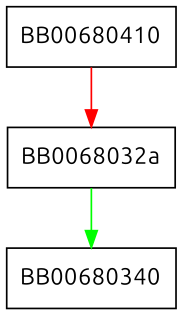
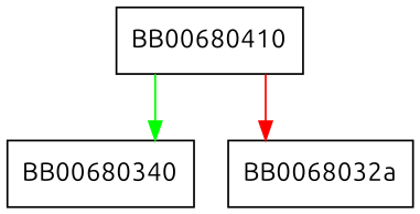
  digraph {
    fontname=Ubuntu
    splines=ortho
    node [fontname=Ubuntu shape=box]
    edge [fontname=Ubuntu]
    n1 [label=BB00680410]
    BB00680340
    BB0068032a
-   BB0068032a -> BB00680340 [color=green]
+   n1 -> BB00680340 [color=green]
    n1 -> BB0068032a [color=red]
  }
